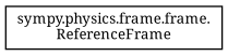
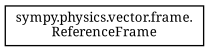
  digraph {
    rankdir=TB
    fontname="Noto Serif"
-   n1 [color=black fillcolor=white fontname="Noto Serif" fontsize=10 height=0.2 label="sympy.physics.frame.frame.\lReferenceFrame" shape=record style=filled width=0.4]
+   n1 [color=black fillcolor=white fontname="Noto Serif" fontsize=10 height=0.2 label="sympy.physics.vector.frame.\lReferenceFrame" shape=record style=filled width=0.4]
  }
